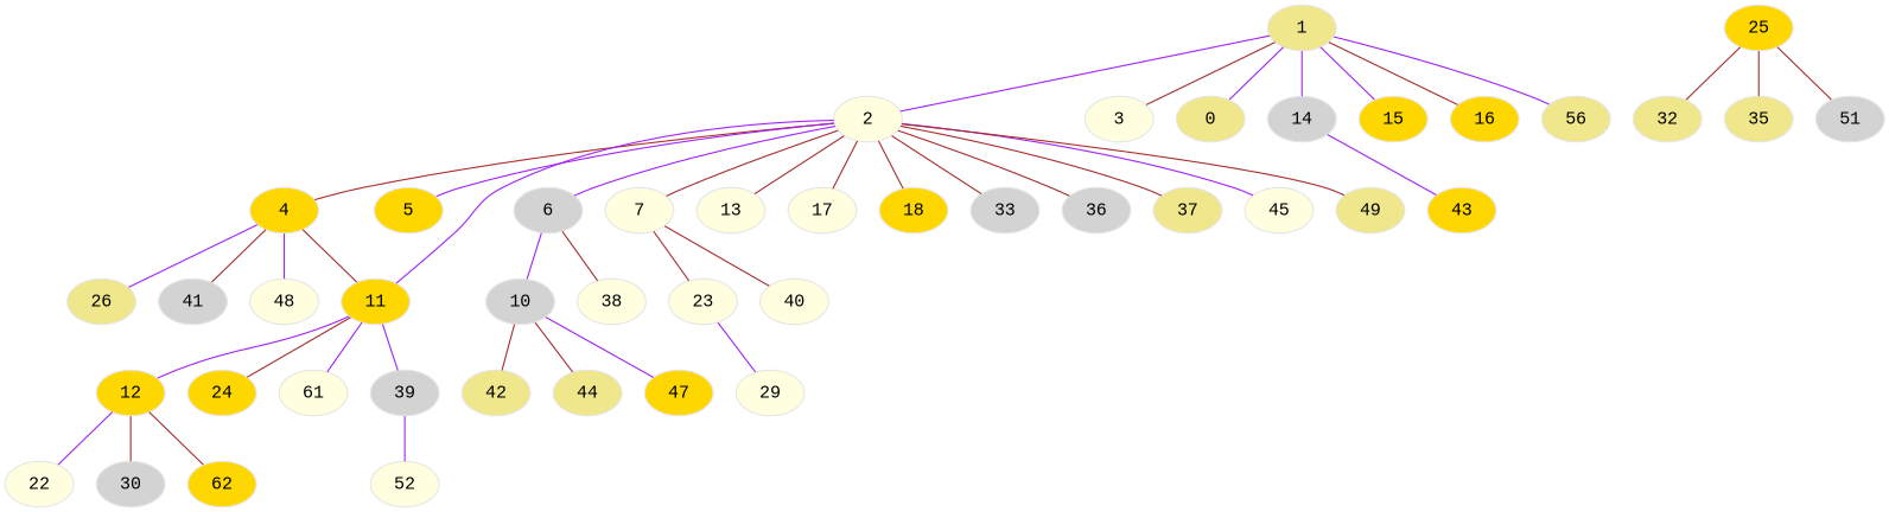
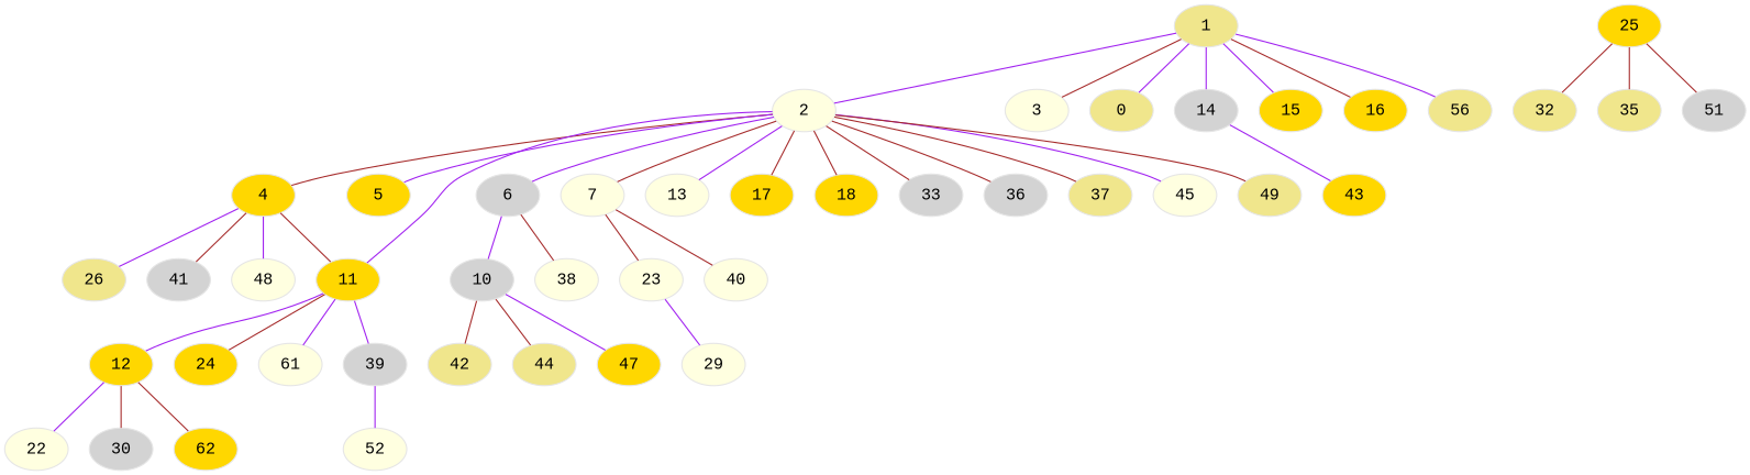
  graph {
    fontname="Liberation Mono"
    node [color=gray90 fillcolor=lightyellow fontname="Liberation Mono" style=filled]
    edge [color=brown fontname="Liberation Mono"]
    1 [fillcolor=khaki super="+27"]
    2 [super="+9"]
    3 [super="+20"]
    n4 [fillcolor=khaki label=0]
    14 [fillcolor=lightgrey super="+21"]
    15 [fillcolor=gold]
    16 [fillcolor=gold]
    56 [fillcolor=khaki]
    4 [fillcolor=gold super="+54"]
    5 [fillcolor=gold super="+58"]
    6 [fillcolor=lightgrey super="+19"]
    7 [super="+59"]
    11 [fillcolor=gold super="+28"]
    13
-   17
+   17 [fillcolor=gold]
    18 [fillcolor=gold]
    33 [fillcolor=lightgrey super="+53"]
    36 [fillcolor=lightgrey]
    37 [fillcolor=khaki super="+60"]
    45
    49 [fillcolor=khaki]
    43 [fillcolor=gold]
    26 [fillcolor=khaki]
    41 [fillcolor=lightgrey super="+61"]
    48
    10 [fillcolor=lightgrey super="+34"]
    38
    23
    40
    12 [fillcolor=gold super="+46"]
    24 [fillcolor=gold]
    n32 [label=61]
    39 [fillcolor=lightgrey super="+55"]
    42 [fillcolor=khaki]
    44 [fillcolor=khaki]
    47 [fillcolor=gold]
    29
    22
    30 [fillcolor=lightgrey]
    62 [fillcolor=gold]
    52
    25 [fillcolor=gold super="+50"]
    32 [fillcolor=khaki]
    35 [fillcolor=khaki super="+57"]
    51 [fillcolor=lightgrey]
    1 -- 2 [color=purple]
    1 -- 3
    1 -- n4 [color=purple]
    1 -- 14 [color=purple]
    1 -- 15 [color=purple]
    1 -- 16
    1 -- 56 [color=purple]
    2 -- 4
    2 -- 5 [color=purple]
    2 -- 6 [color=purple]
    2 -- 7
    2 -- 11 [color=purple]
-   2 -- 13
+   2 -- 13 [color=purple]
    2 -- 17
    2 -- 18
    2 -- 33
    2 -- 36
    2 -- 37
    2 -- 45 [color=purple]
    2 -- 49
    14 -- 43 [color=purple]
    4 -- 11
    4 -- 26 [color=purple]
    4 -- 41
    4 -- 48 [color=purple]
    6 -- 10 [color=purple]
    6 -- 38
    7 -- 23
    7 -- 40
    11 -- 12 [color=purple]
    11 -- 24
    11 -- n32 [color=purple]
    11 -- 39 [color=purple]
    10 -- 42
    10 -- 44
    10 -- 47 [color=purple]
    23 -- 29 [color=purple]
    12 -- 22 [color=purple]
    12 -- 30
    12 -- 62
    39 -- 52 [color=purple]
    25 -- 32
    25 -- 35
    25 -- 51
  }
